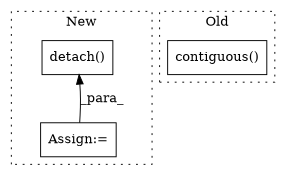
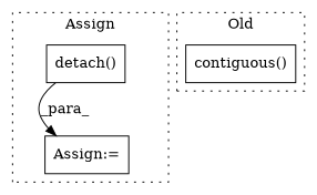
  digraph {
    node [a=75 shape=box]
    n1 [l=15 label="detach()" s=10083]
    n2 [a=68 l=3 label="Assign:=" s=10080]
    n3 [l=67 label="contiguous()" s=7683]
    subgraph cluster_1 {
-     label=New
+     label=Assign
      style=dotted
      n1
      n2
    }
    subgraph cluster_2 {
      label=Old
      style=dotted
      n3
    }
-   n2 -> n1 [label=_para_]
+   n1 -> n2 [label=_para_]
  }
